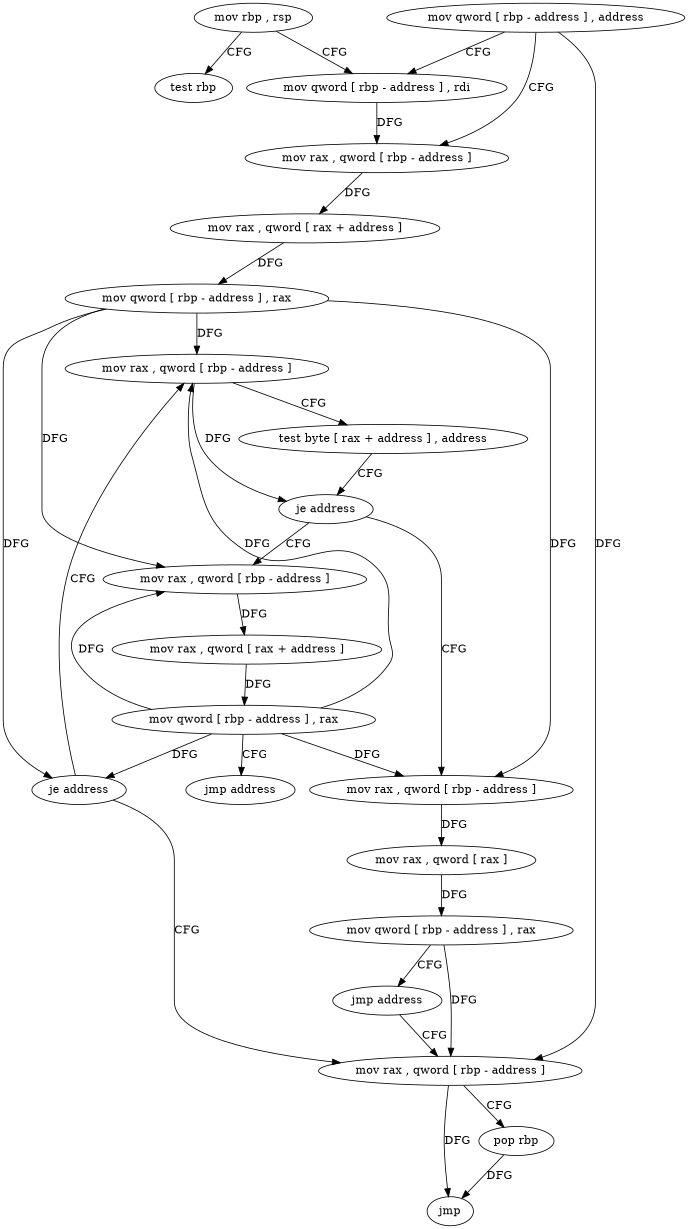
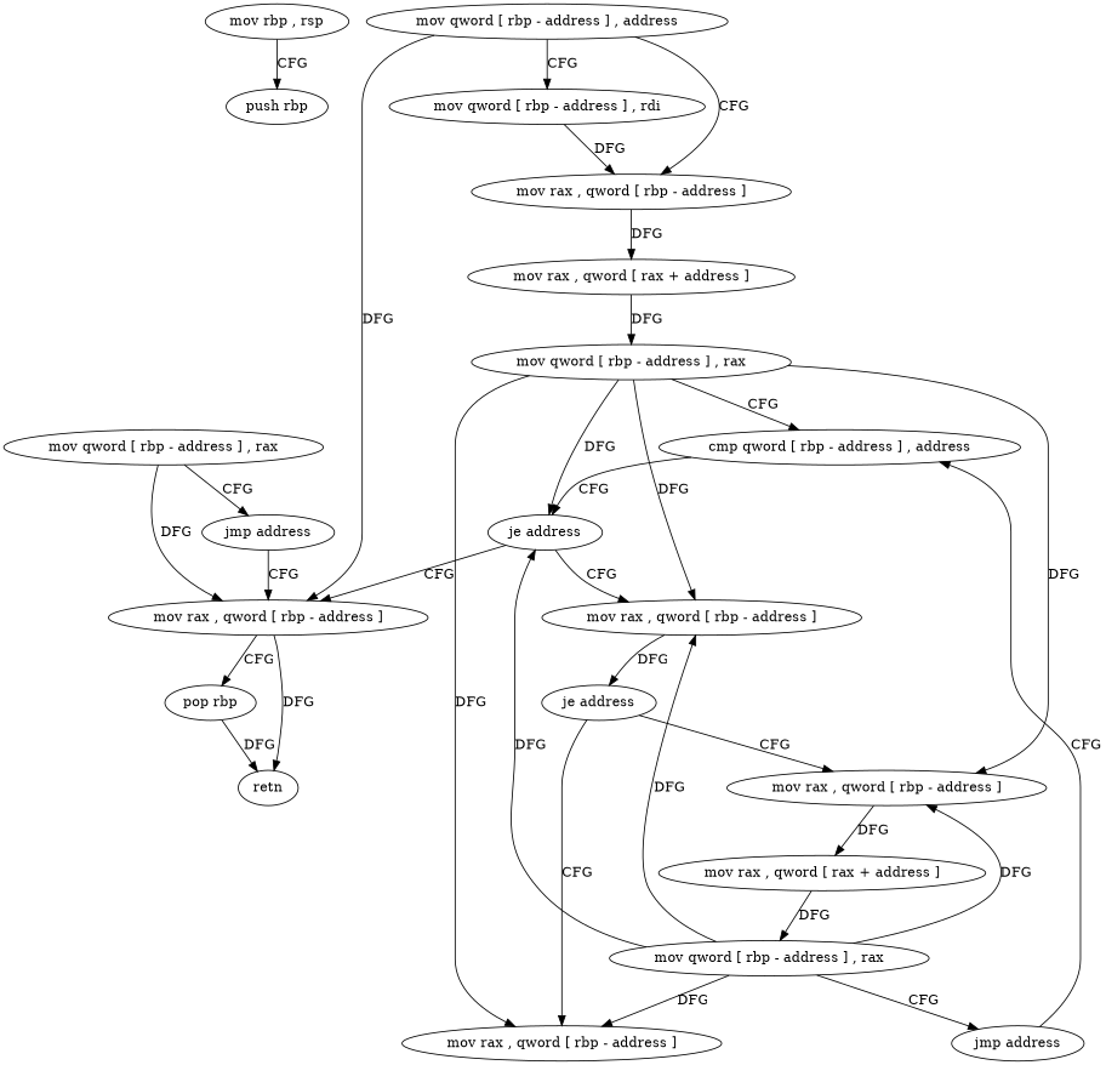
  digraph {
-   n1 [label="test rbp"]
+   n1 [label="push rbp"]
    n2 [label="mov rbp , rsp"]
    n3 [label="mov qword [ rbp - address ] , rdi"]
    n4 [label="mov rax , qword [ rbp - address ]"]
    n5 [label="mov qword [ rbp - address ] , address"]
    n6 [label="mov rax , qword [ rbp - address ]"]
    n7 [label="mov rax , qword [ rax + address ]"]
    n8 [label="pop rbp"]
-   n9 [label=jmp]
+   n9 [label=retn]
    n10 [label="mov qword [ rbp - address ] , rax"]
+   n11 [label="cmp qword [ rbp - address ] , address"]
    n12 [label="mov rax , qword [ rbp - address ]"]
    n13 [label="mov rax , qword [ rbp - address ]"]
    n14 [label="mov rax , qword [ rbp - address ]"]
    n15 [label="je address"]
-   n16 [label="test byte [ rax + address ] , address"]
    n17 [label="je address"]
    n18 [label="mov rax , qword [ rax + address ]"]
-   n19 [label="mov rax , qword [ rax ]"]
    n20 [label="mov qword [ rbp - address ] , rax"]
    n21 [label="mov qword [ rbp - address ] , rax"]
    n22 [label="jmp address"]
    n23 [label="jmp address"]
    n2 -> n1 [label=CFG]
-   n2 -> n3 [label=CFG]
    n3 -> n4 [label=DFG]
    n4 -> n7 [label=DFG]
    n5 -> n3 [label=CFG]
    n5 -> n4 [label=CFG]
    n5 -> n6 [label=DFG]
    n6 -> n8 [label=CFG]
    n6 -> n9 [label=DFG]
    n7 -> n10 [label=DFG]
    n8 -> n9 [label=DFG]
+   n10 -> n11 [label=CFG]
    n10 -> n12 [label=DFG]
    n10 -> n13 [label=DFG]
    n10 -> n14 [label=DFG]
    n10 -> n15 [label=DFG]
-   n12 -> n16 [label=CFG]
+   n11 -> n15 [label=CFG]
    n12 -> n17 [label=DFG]
    n13 -> n18 [label=DFG]
-   n14 -> n19 [label=DFG]
    n15 -> n6 [label=CFG]
    n15 -> n12 [label=CFG]
-   n16 -> n17 [label=CFG]
    n17 -> n13 [label=CFG]
    n17 -> n14 [label=CFG]
    n18 -> n20 [label=DFG]
-   n19 -> n21 [label=DFG]
    n20 -> n12 [label=DFG]
    n20 -> n13 [label=DFG]
    n20 -> n14 [label=DFG]
    n20 -> n15 [label=DFG]
    n20 -> n22 [label=CFG]
    n21 -> n6 [label=DFG]
    n21 -> n23 [label=CFG]
+   n22 -> n11 [label=CFG]
    n23 -> n6 [label=CFG]
  }
